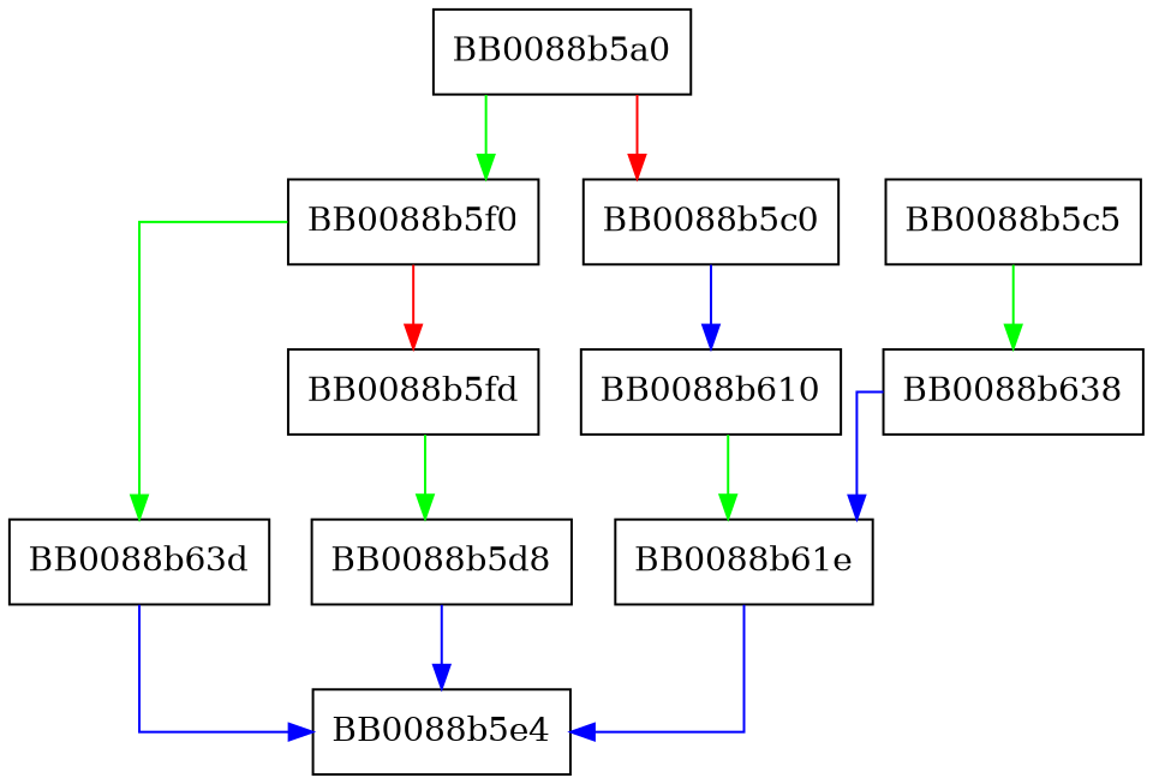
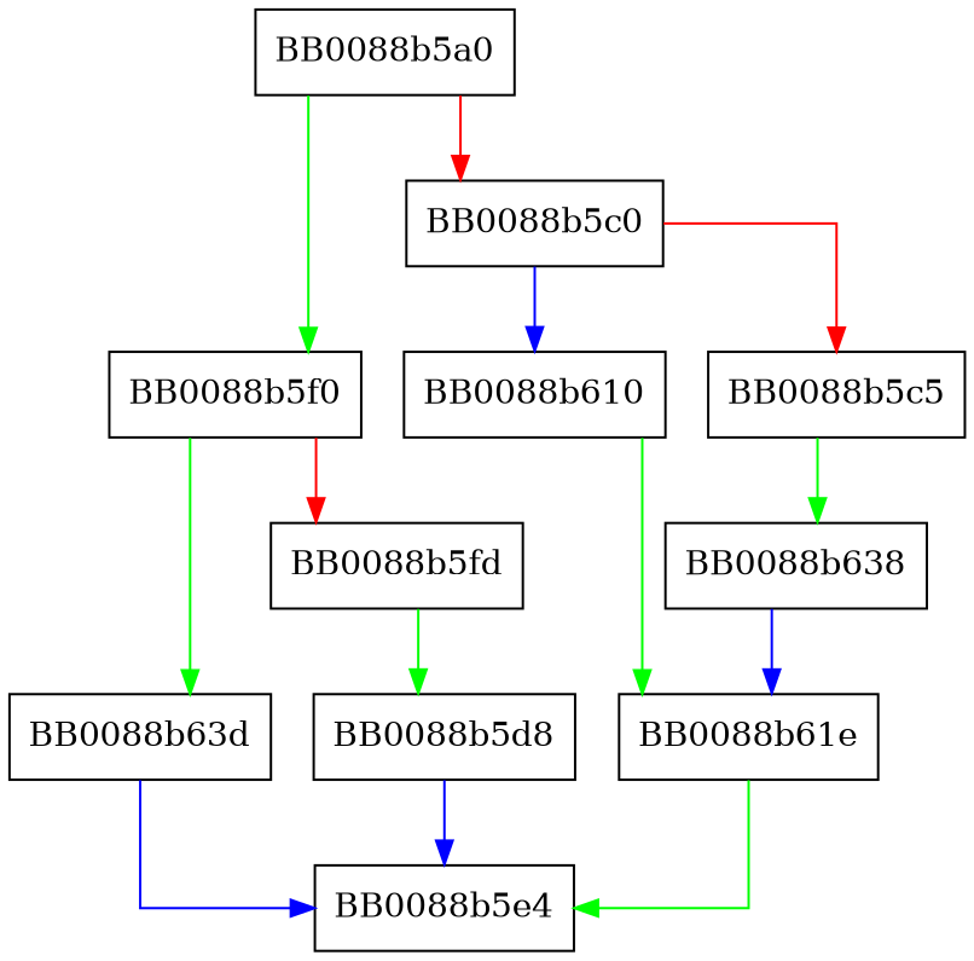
  digraph {
    splines=ortho
    node [shape=box]
    edge [color=green]
    BB0088b5a0
    BB0088b5f0
    BB0088b5c0
    BB0088b63d
    BB0088b5fd
    BB0088b610
    BB0088b5c5
    BB0088b5e4
    BB0088b5d8
    BB0088b61e
    BB0088b638
    BB0088b5a0 -> BB0088b5f0
    BB0088b5a0 -> BB0088b5c0 [color=red]
    BB0088b5f0 -> BB0088b63d
    BB0088b5f0 -> BB0088b5fd [color=red]
    BB0088b5c0 -> BB0088b610 [color=blue]
+   BB0088b5c0 -> BB0088b5c5 [color=red]
    BB0088b63d -> BB0088b5e4 [color=blue]
    BB0088b5fd -> BB0088b5d8
    BB0088b610 -> BB0088b61e
    BB0088b5c5 -> BB0088b638
    BB0088b5d8 -> BB0088b5e4 [color=blue]
-   BB0088b61e -> BB0088b5e4 [color=blue]
+   BB0088b61e -> BB0088b5e4
    BB0088b638 -> BB0088b61e [color=blue]
  }
